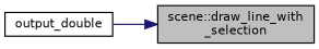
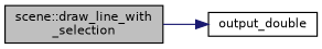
  digraph {
    rankdir=LR
    node [color=black fontname=Helvetica fontsize=10 shape=record style=filled]
    n1 [fillcolor=grey75 fontcolor=black height=0.2 label="scene::draw_line_with\l_selection" width=0.4]
    n2 [fillcolor=white height=0.2 label=output_double width=0.4]
-   n2 -> n1 [color=midnightblue fontname=Helvetica fontsize=10 labelfontname=Helvetica labelfontsize=10 style=solid]
+   n1 -> n2 [color=midnightblue fontname=Helvetica fontsize=10 labelfontname=Helvetica labelfontsize=10 style=solid]
  }
